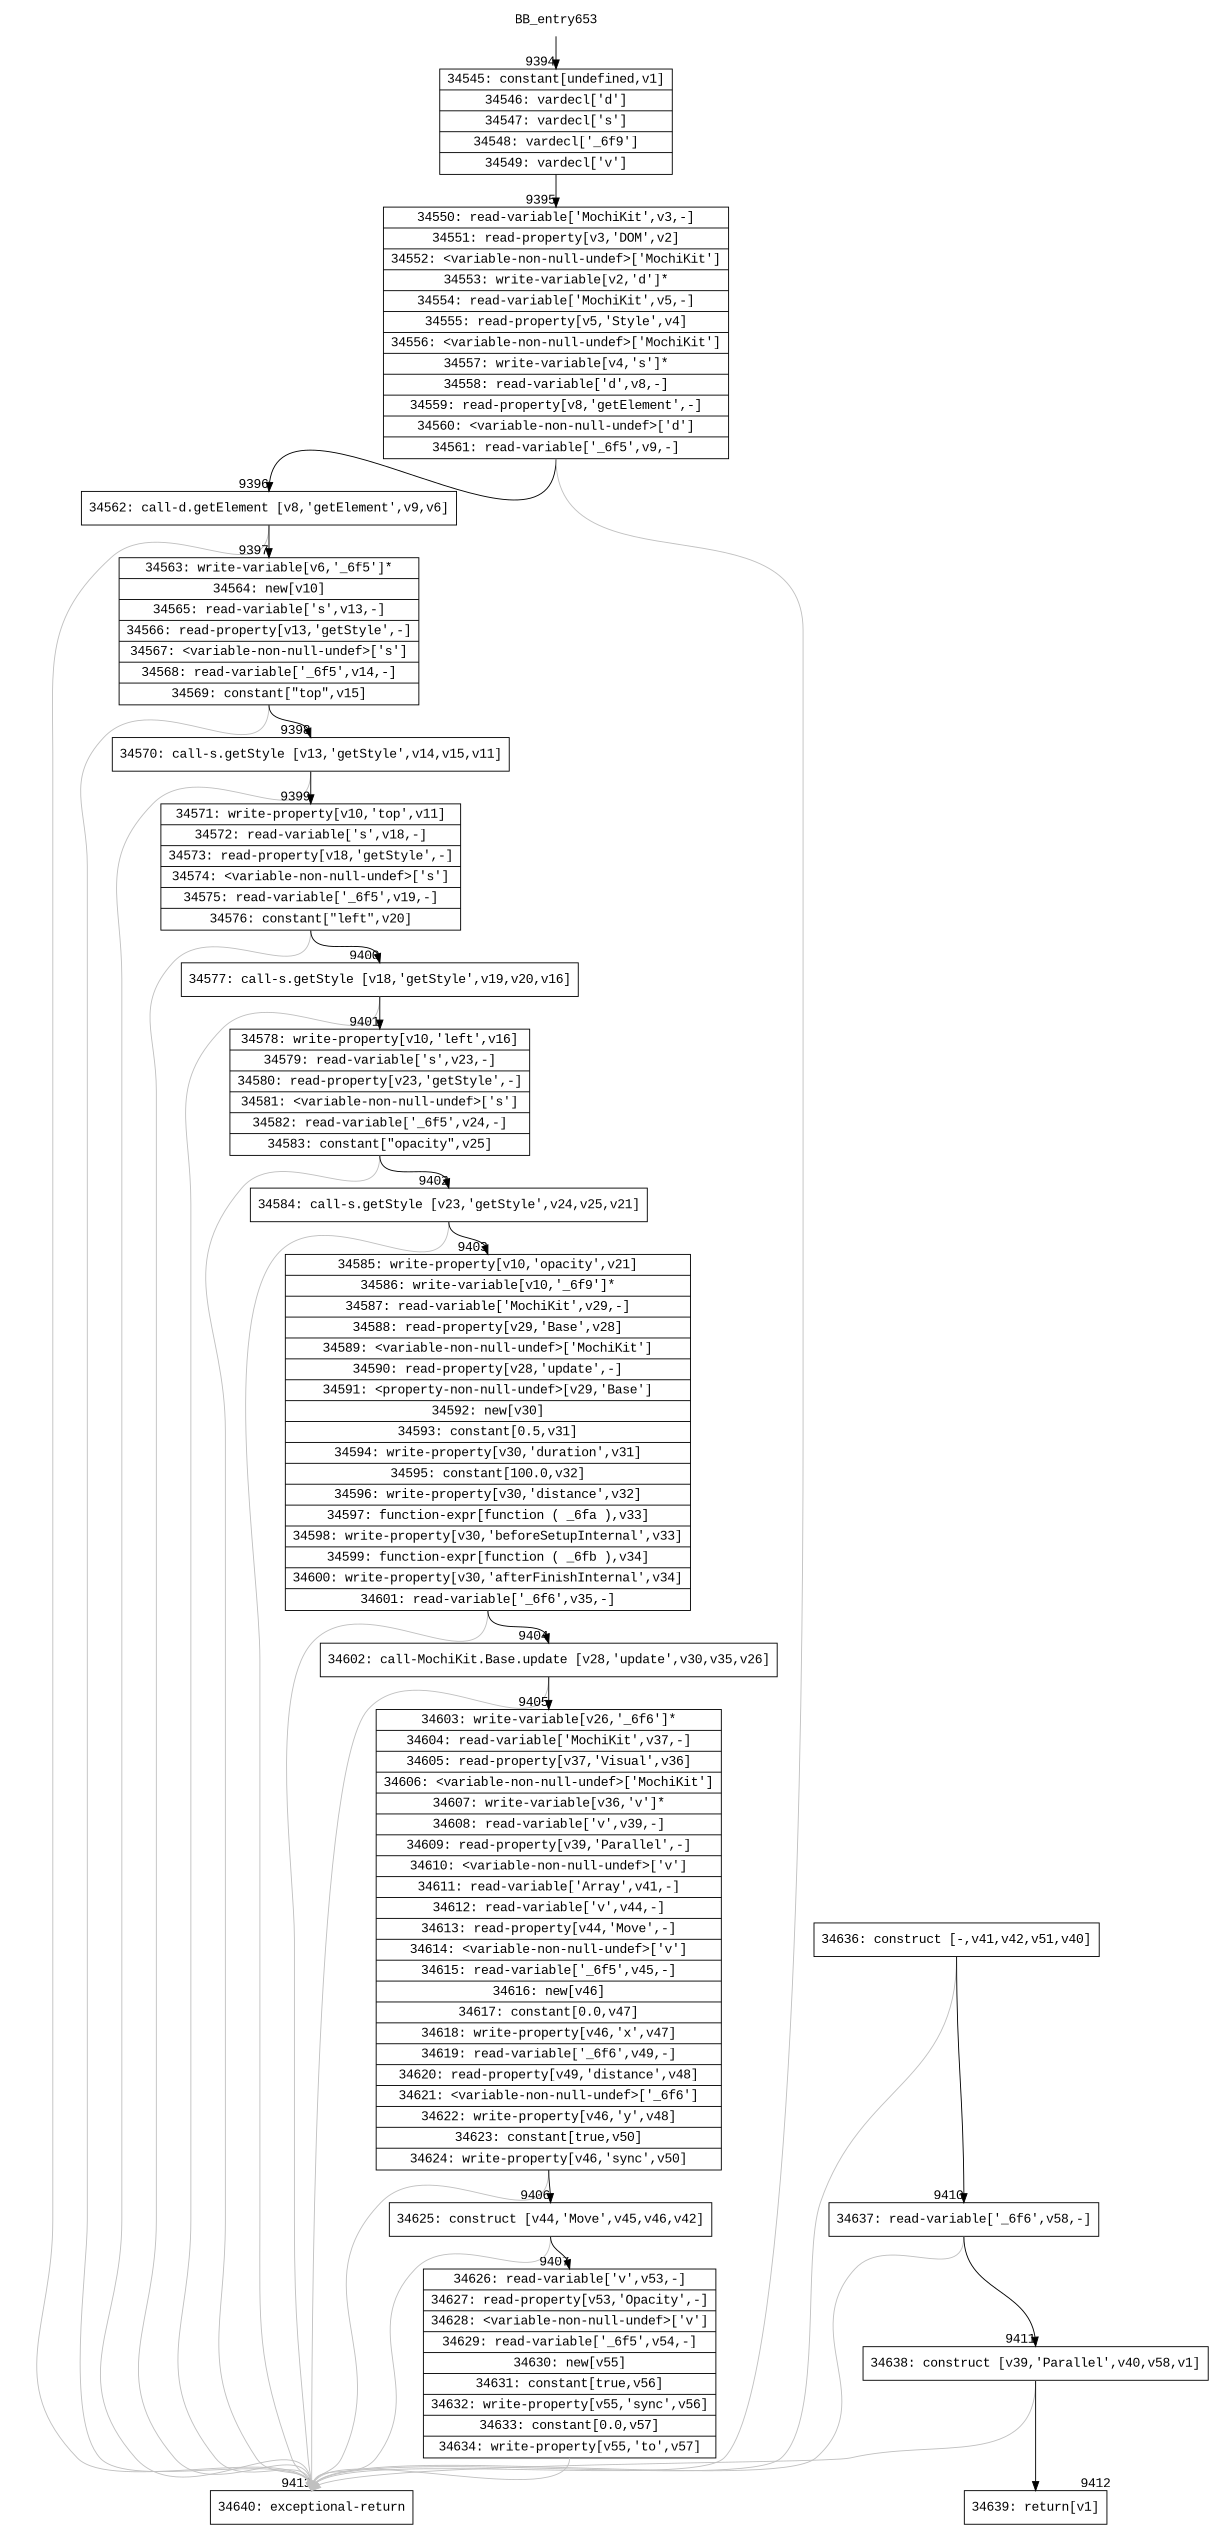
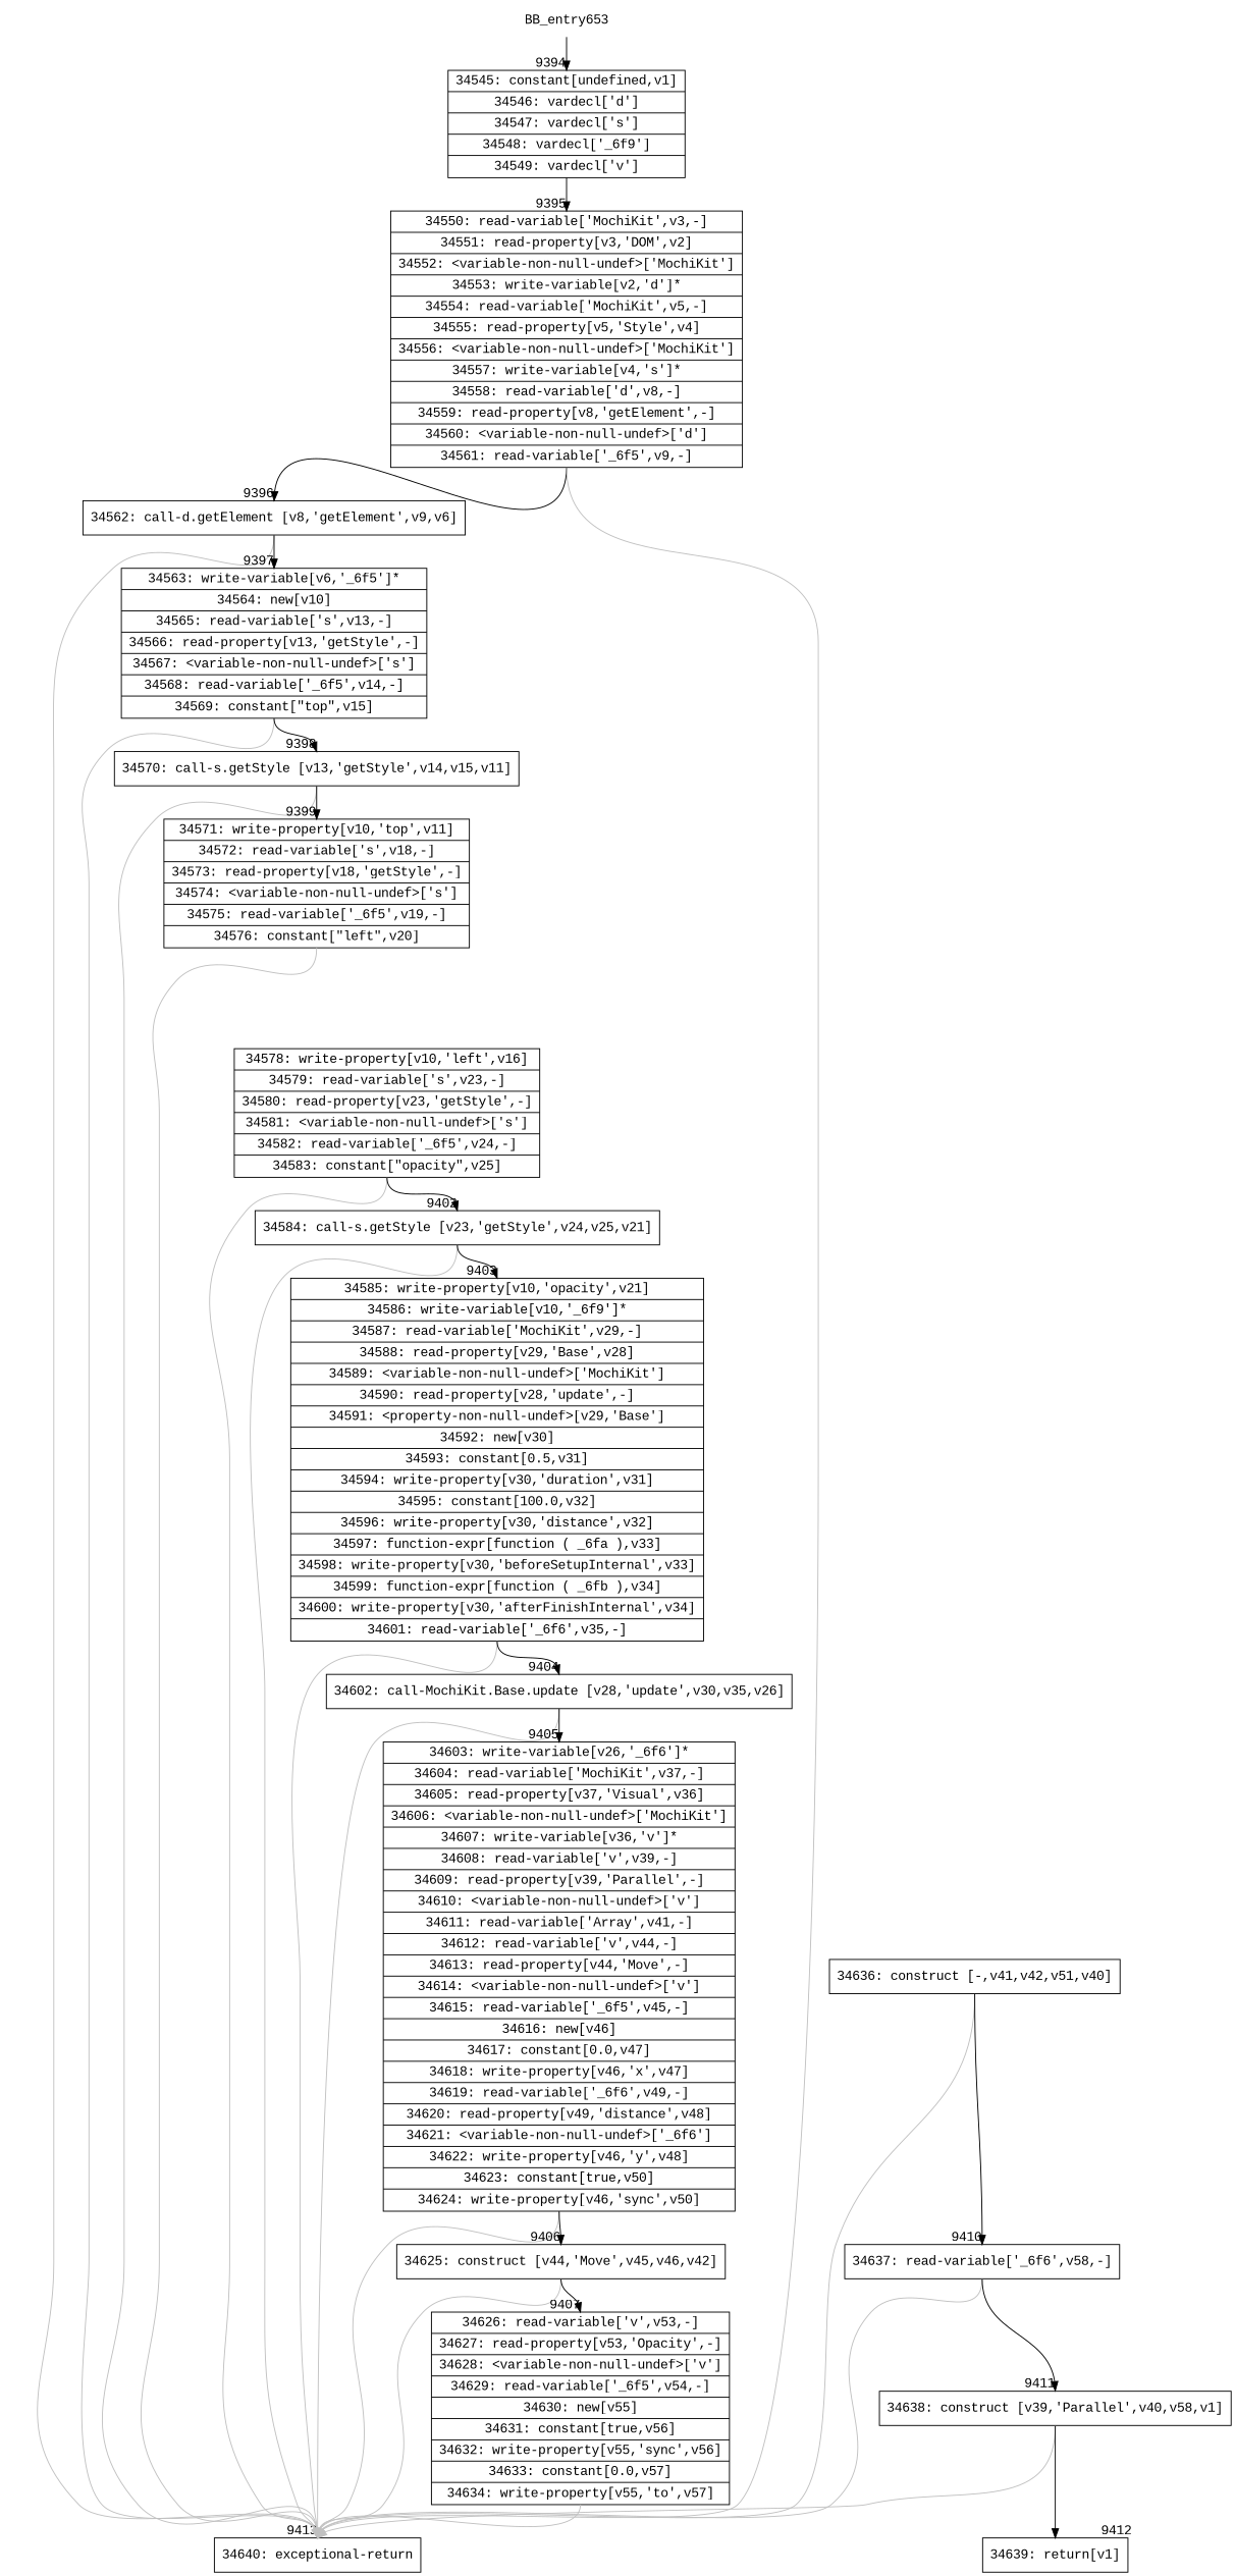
  digraph {
    fontname="Liberation Mono"
    rankdir=TD
    node [fontname="Liberation Mono" shape=record]
    edge [fontname="Liberation Mono" headport=n tailport=s]
    n1 [label=BB_entry653 shape=none]
    n2 [label="{34545: constant[undefined,v1]|34546: vardecl['d']|34547: vardecl['s']|34548: vardecl['_6f9']|34549: vardecl['v']}"]
    n3 [label="{34550: read-variable['MochiKit',v3,-]|34551: read-property[v3,'DOM',v2]|34552: \<variable-non-null-undef\>['MochiKit']|34553: write-variable[v2,'d']*|34554: read-variable['MochiKit',v5,-]|34555: read-property[v5,'Style',v4]|34556: \<variable-non-null-undef\>['MochiKit']|34557: write-variable[v4,'s']*|34558: read-variable['d',v8,-]|34559: read-property[v8,'getElement',-]|34560: \<variable-non-null-undef\>['d']|34561: read-variable['_6f5',v9,-]}"]
    n4 [label="{34562: call-d.getElement [v8,'getElement',v9,v6]}"]
    n5 [label="{34640: exceptional-return}"]
    n6 [label="{34563: write-variable[v6,'_6f5']*|34564: new[v10]|34565: read-variable['s',v13,-]|34566: read-property[v13,'getStyle',-]|34567: \<variable-non-null-undef\>['s']|34568: read-variable['_6f5',v14,-]|34569: constant[\"top\",v15]}"]
    n7 [label="{34570: call-s.getStyle [v13,'getStyle',v14,v15,v11]}"]
    n8 [label="{34571: write-property[v10,'top',v11]|34572: read-variable['s',v18,-]|34573: read-property[v18,'getStyle',-]|34574: \<variable-non-null-undef\>['s']|34575: read-variable['_6f5',v19,-]|34576: constant[\"left\",v20]}"]
-   n9 [label="{34577: call-s.getStyle [v18,'getStyle',v19,v20,v16]}"]
    n10 [label="{34578: write-property[v10,'left',v16]|34579: read-variable['s',v23,-]|34580: read-property[v23,'getStyle',-]|34581: \<variable-non-null-undef\>['s']|34582: read-variable['_6f5',v24,-]|34583: constant[\"opacity\",v25]}"]
    n11 [label="{34584: call-s.getStyle [v23,'getStyle',v24,v25,v21]}"]
    n12 [label="{34585: write-property[v10,'opacity',v21]|34586: write-variable[v10,'_6f9']*|34587: read-variable['MochiKit',v29,-]|34588: read-property[v29,'Base',v28]|34589: \<variable-non-null-undef\>['MochiKit']|34590: read-property[v28,'update',-]|34591: \<property-non-null-undef\>[v29,'Base']|34592: new[v30]|34593: constant[0.5,v31]|34594: write-property[v30,'duration',v31]|34595: constant[100.0,v32]|34596: write-property[v30,'distance',v32]|34597: function-expr[function ( _6fa ),v33]|34598: write-property[v30,'beforeSetupInternal',v33]|34599: function-expr[function ( _6fb ),v34]|34600: write-property[v30,'afterFinishInternal',v34]|34601: read-variable['_6f6',v35,-]}"]
    n13 [label="{34602: call-MochiKit.Base.update [v28,'update',v30,v35,v26]}"]
    n14 [label="{34603: write-variable[v26,'_6f6']*|34604: read-variable['MochiKit',v37,-]|34605: read-property[v37,'Visual',v36]|34606: \<variable-non-null-undef\>['MochiKit']|34607: write-variable[v36,'v']*|34608: read-variable['v',v39,-]|34609: read-property[v39,'Parallel',-]|34610: \<variable-non-null-undef\>['v']|34611: read-variable['Array',v41,-]|34612: read-variable['v',v44,-]|34613: read-property[v44,'Move',-]|34614: \<variable-non-null-undef\>['v']|34615: read-variable['_6f5',v45,-]|34616: new[v46]|34617: constant[0.0,v47]|34618: write-property[v46,'x',v47]|34619: read-variable['_6f6',v49,-]|34620: read-property[v49,'distance',v48]|34621: \<variable-non-null-undef\>['_6f6']|34622: write-property[v46,'y',v48]|34623: constant[true,v50]|34624: write-property[v46,'sync',v50]}"]
    n15 [label="{34625: construct [v44,'Move',v45,v46,v42]}"]
    n16 [label="{34626: read-variable['v',v53,-]|34627: read-property[v53,'Opacity',-]|34628: \<variable-non-null-undef\>['v']|34629: read-variable['_6f5',v54,-]|34630: new[v55]|34631: constant[true,v56]|34632: write-property[v55,'sync',v56]|34633: constant[0.0,v57]|34634: write-property[v55,'to',v57]}"]
    n17 [label="{34636: construct [-,v41,v42,v51,v40]}"]
    n18 [label="{34637: read-variable['_6f6',v58,-]}"]
    n19 [label="{34638: construct [v39,'Parallel',v40,v58,v1]}"]
    n20 [label="{34639: return[v1]}"]
    n1 -> n2 [headlabel="    9394"]
    n2 -> n3 [headlabel="      9395"]
    n3 -> n4 [headlabel="      9396"]
    n3 -> n5 [color=gray headlabel="      9413"]
    n4 -> n5 [color=gray]
    n4 -> n6 [headlabel="      9397"]
    n6 -> n5 [color=gray]
    n6 -> n7 [headlabel="      9398"]
    n7 -> n5 [color=gray]
    n7 -> n8 [headlabel="      9399"]
    n8 -> n5 [color=gray]
-   n8 -> n9 [headlabel="      9400"]
-   n9 -> n5 [color=gray]
-   n9 -> n10 [headlabel="      9401"]
    n10 -> n5 [color=gray]
    n10 -> n11 [headlabel="      9402"]
    n11 -> n5 [color=gray]
    n11 -> n12 [headlabel="      9403"]
    n12 -> n5 [color=gray]
    n12 -> n13 [headlabel="      9404"]
    n13 -> n5 [color=gray]
    n13 -> n14 [headlabel="      9405"]
    n14 -> n5 [color=gray]
    n14 -> n15 [headlabel="      9406"]
    n15 -> n5 [color=gray]
    n15 -> n16 [headlabel="      9407"]
    n16 -> n5 [color=gray]
    n17 -> n5 [color=gray]
    n17 -> n18 [headlabel="      9410"]
    n18 -> n5 [color=gray]
    n18 -> n19 [headlabel="      9411"]
    n19 -> n5 [color=gray]
    n19 -> n20 [headlabel="      9412"]
  }
